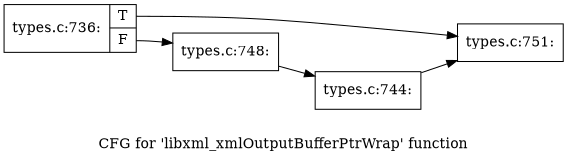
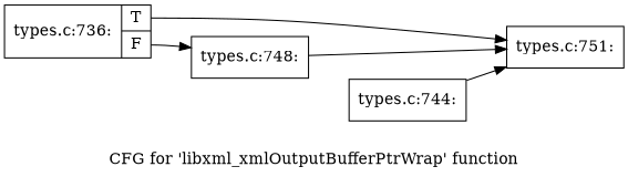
  digraph {
    label="CFG for 'libxml_xmlOutputBufferPtrWrap' function"
    rankdir=LR
    node [shape=record]
    n1 [label="{types.c:736:|{<s0>T|<s1>F}}"]
    n2 [label="{types.c:748:}"]
    n3 [label="{types.c:751:}"]
    n4 [label="{types.c:744:}"]
    n1 -> n2 [tailport=s1]
    n1 -> n3 [tailport=s0]
-   n2 -> n4
+   n2 -> n3
    n4 -> n3
  }
